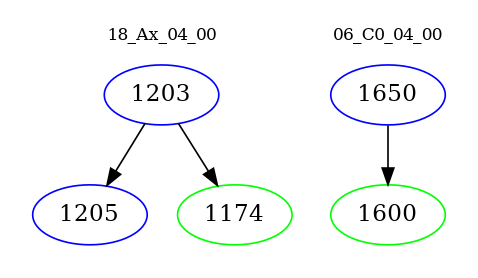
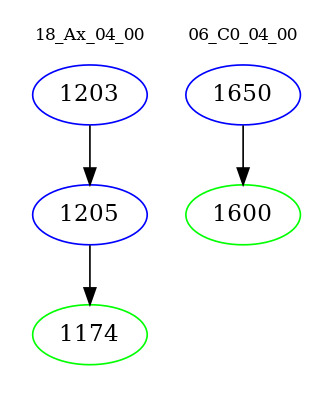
  digraph {
    node [color=blue]
    edge [color=black]
    n1 [label=1203]
    n2 [label=1205]
    n3 [color=green label=1174]
    n4 [label=1650]
    n5 [color=green label=1600]
    subgraph cluster_1 {
      color=white
      fontsize=10
      label="18_Ax_04_00"
      n1
      n2
      n3
    }
    subgraph cluster_2 {
      color=white
      fontsize=10
      label="06_C0_04_00"
      n4
      n5
    }
    n1 -> n2
-   n1 -> n3
+   n2 -> n3
    n4 -> n5
  }
